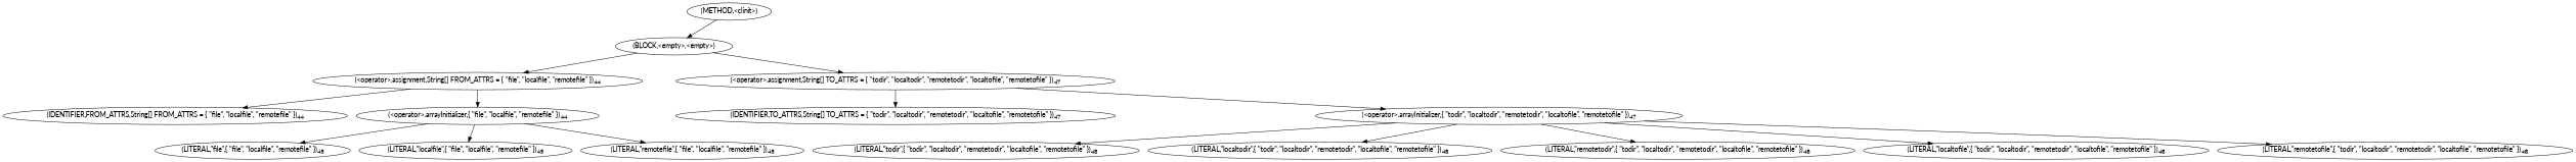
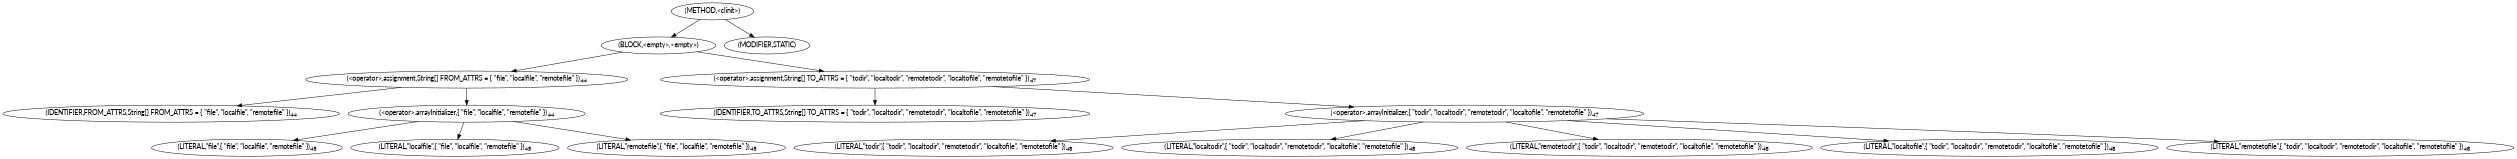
  digraph {
    fontname=Lato
    node [fontname=Lato]
    edge [fontname=Lato]
    n1 [label=<(METHOD,&lt;clinit&gt;)>]
    n2 [label=<(BLOCK,&lt;empty&gt;,&lt;empty&gt;)>]
+   n3 [label=<(MODIFIER,STATIC)>]
    n4 [label=<(&lt;operator&gt;.assignment,String[] FROM_ATTRS = { &quot;file&quot;, &quot;localfile&quot;, &quot;remotefile&quot; })<SUB>44</SUB>>]
    n5 [label=<(&lt;operator&gt;.assignment,String[] TO_ATTRS = { &quot;todir&quot;, &quot;localtodir&quot;, &quot;remotetodir&quot;, &quot;localtofile&quot;, &quot;remotetofile&quot; })<SUB>47</SUB>>]
    n6 [label=<(IDENTIFIER,FROM_ATTRS,String[] FROM_ATTRS = { &quot;file&quot;, &quot;localfile&quot;, &quot;remotefile&quot; })<SUB>44</SUB>>]
    n7 [label=<(&lt;operator&gt;.arrayInitializer,{ &quot;file&quot;, &quot;localfile&quot;, &quot;remotefile&quot; })<SUB>44</SUB>>]
    n8 [label=<(IDENTIFIER,TO_ATTRS,String[] TO_ATTRS = { &quot;todir&quot;, &quot;localtodir&quot;, &quot;remotetodir&quot;, &quot;localtofile&quot;, &quot;remotetofile&quot; })<SUB>47</SUB>>]
    n9 [label=<(&lt;operator&gt;.arrayInitializer,{ &quot;todir&quot;, &quot;localtodir&quot;, &quot;remotetodir&quot;, &quot;localtofile&quot;, &quot;remotetofile&quot; })<SUB>47</SUB>>]
    n10 [label=<(LITERAL,&quot;file&quot;,{ &quot;file&quot;, &quot;localfile&quot;, &quot;remotefile&quot; })<SUB>45</SUB>>]
    n11 [label=<(LITERAL,&quot;localfile&quot;,{ &quot;file&quot;, &quot;localfile&quot;, &quot;remotefile&quot; })<SUB>45</SUB>>]
    n12 [label=<(LITERAL,&quot;remotefile&quot;,{ &quot;file&quot;, &quot;localfile&quot;, &quot;remotefile&quot; })<SUB>45</SUB>>]
    n13 [label=<(LITERAL,&quot;todir&quot;,{ &quot;todir&quot;, &quot;localtodir&quot;, &quot;remotetodir&quot;, &quot;localtofile&quot;, &quot;remotetofile&quot; })<SUB>48</SUB>>]
    n14 [label=<(LITERAL,&quot;localtodir&quot;,{ &quot;todir&quot;, &quot;localtodir&quot;, &quot;remotetodir&quot;, &quot;localtofile&quot;, &quot;remotetofile&quot; })<SUB>48</SUB>>]
    n15 [label=<(LITERAL,&quot;remotetodir&quot;,{ &quot;todir&quot;, &quot;localtodir&quot;, &quot;remotetodir&quot;, &quot;localtofile&quot;, &quot;remotetofile&quot; })<SUB>48</SUB>>]
    n16 [label=<(LITERAL,&quot;localtofile&quot;,{ &quot;todir&quot;, &quot;localtodir&quot;, &quot;remotetodir&quot;, &quot;localtofile&quot;, &quot;remotetofile&quot; })<SUB>48</SUB>>]
    n17 [label=<(LITERAL,&quot;remotetofile&quot;,{ &quot;todir&quot;, &quot;localtodir&quot;, &quot;remotetodir&quot;, &quot;localtofile&quot;, &quot;remotetofile&quot; })<SUB>48</SUB>>]
    n1 -> n2
+   n1 -> n3
    n2 -> n4
    n2 -> n5
    n4 -> n6
    n4 -> n7
    n5 -> n8
    n5 -> n9
    n7 -> n10
    n7 -> n11
    n7 -> n12
    n9 -> n13
    n9 -> n14
    n9 -> n15
    n9 -> n16
    n9 -> n17
  }
